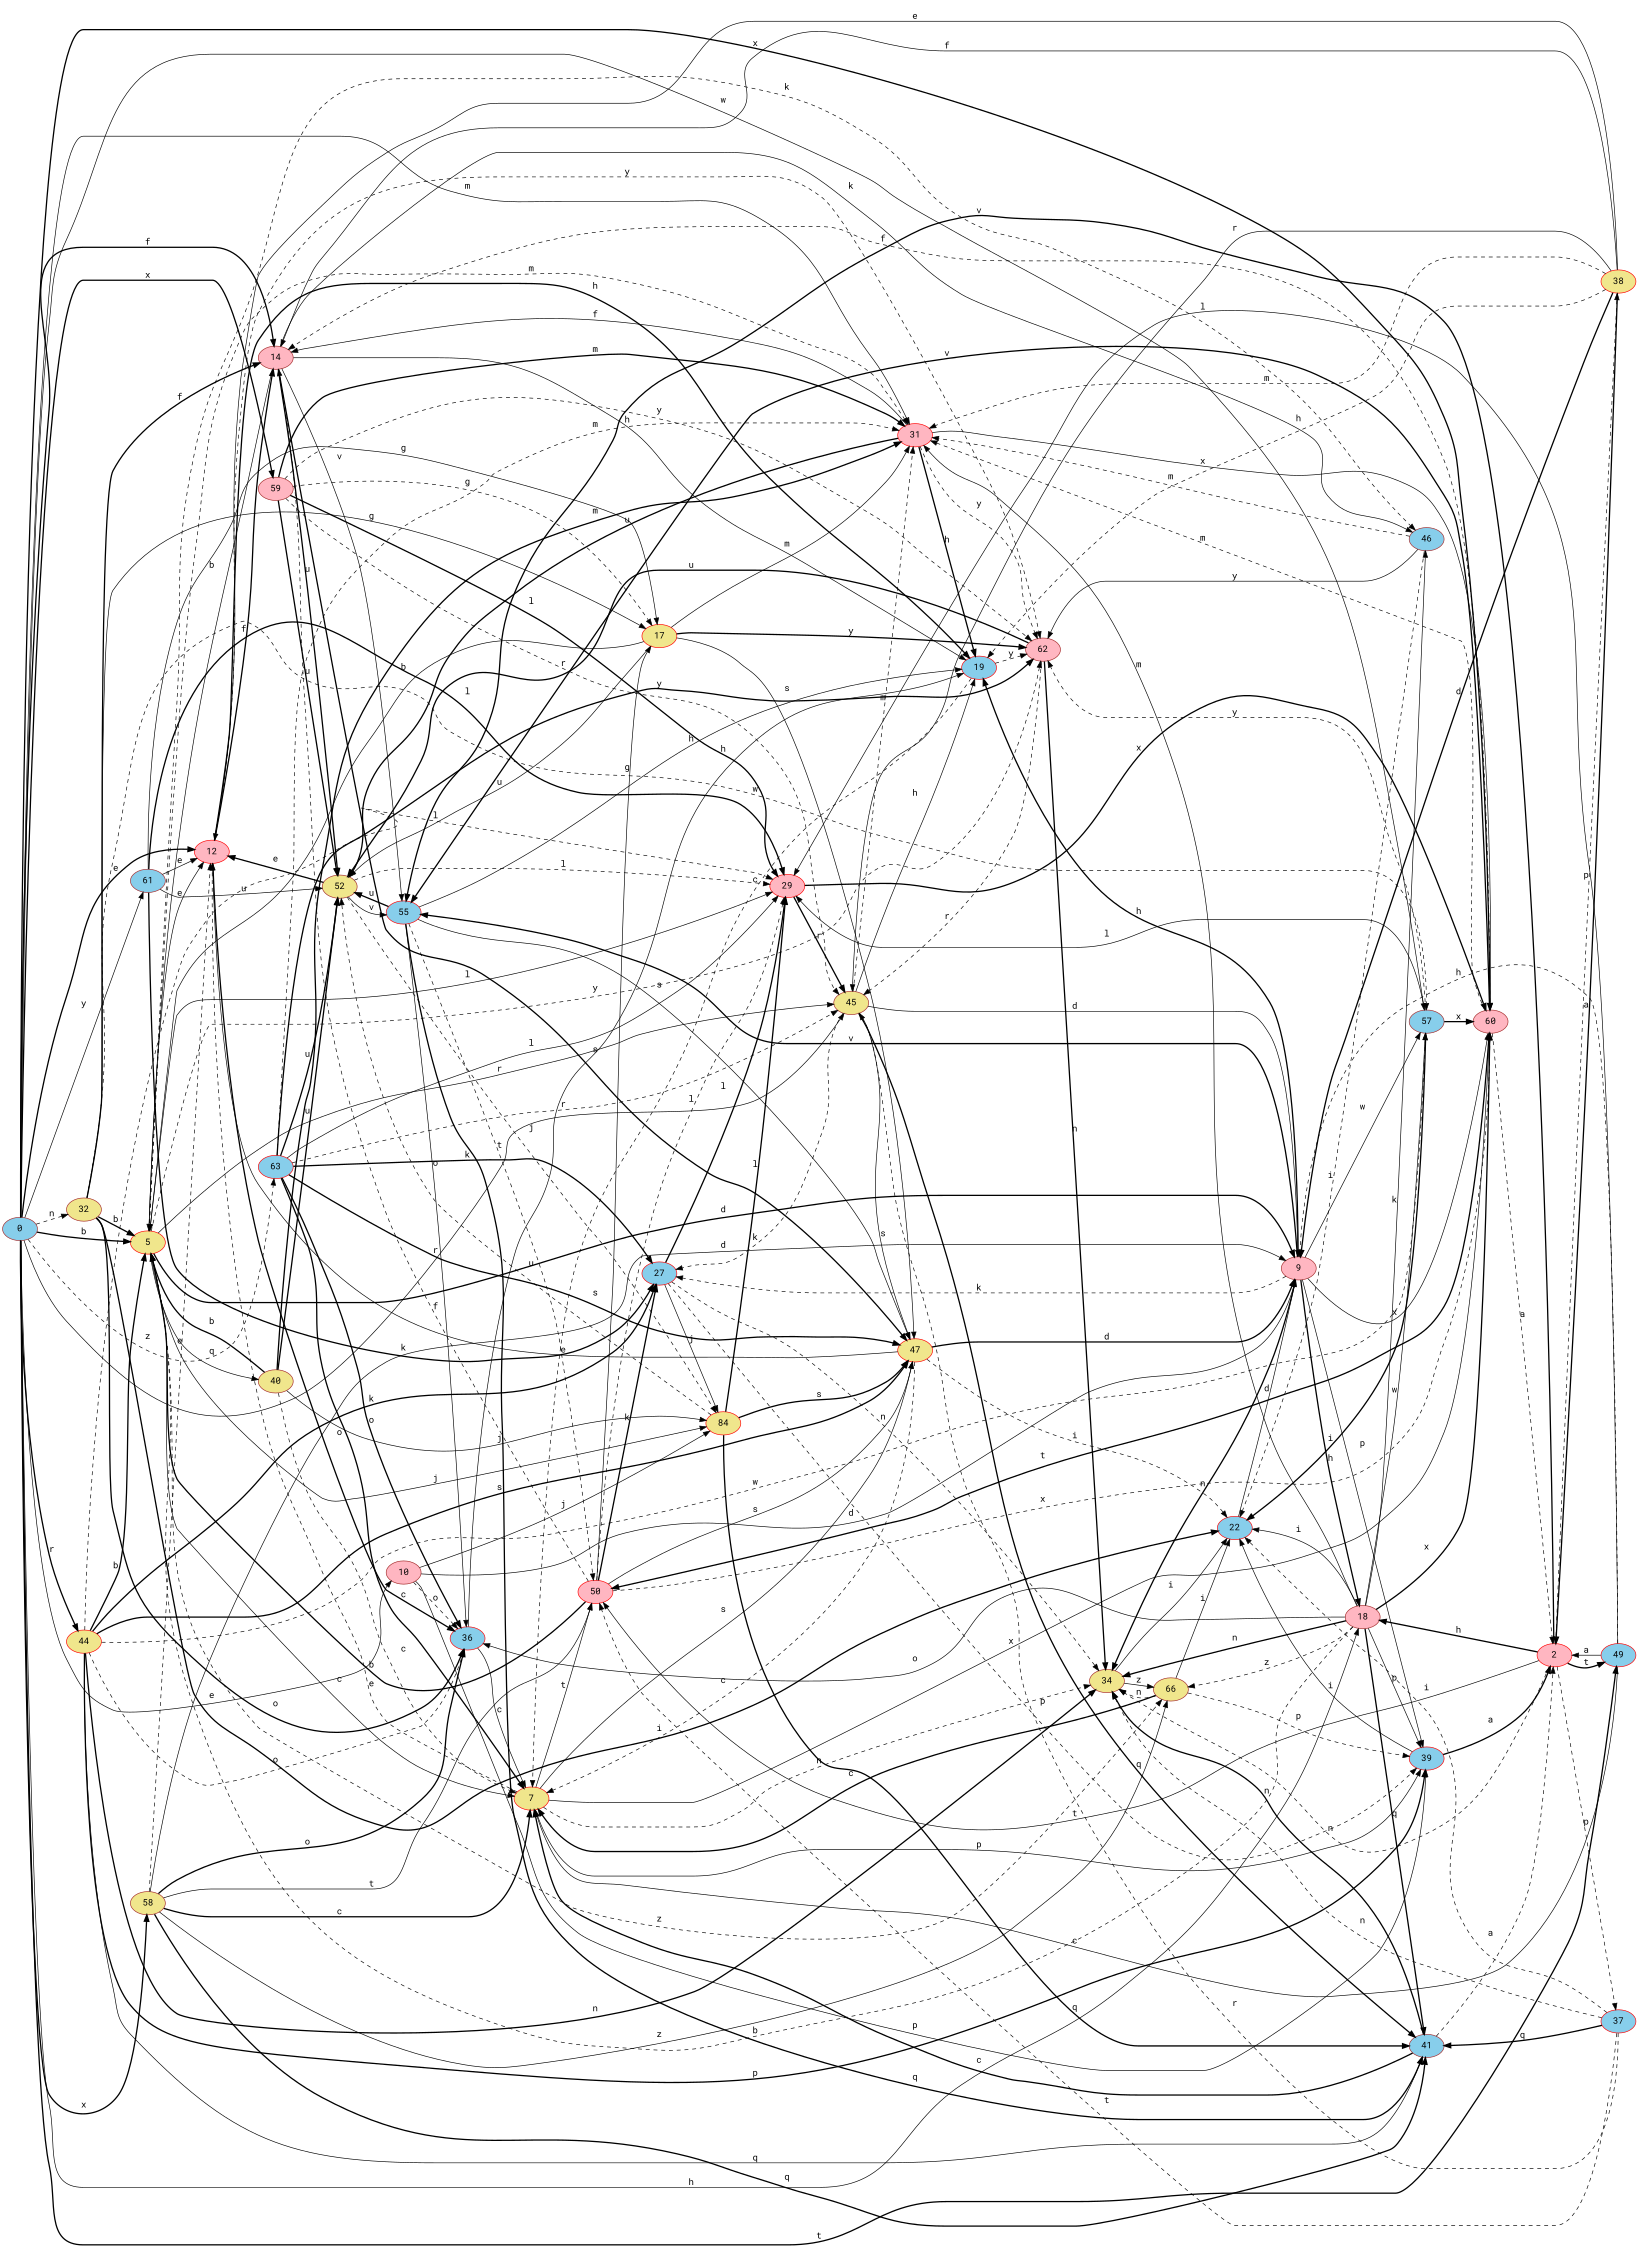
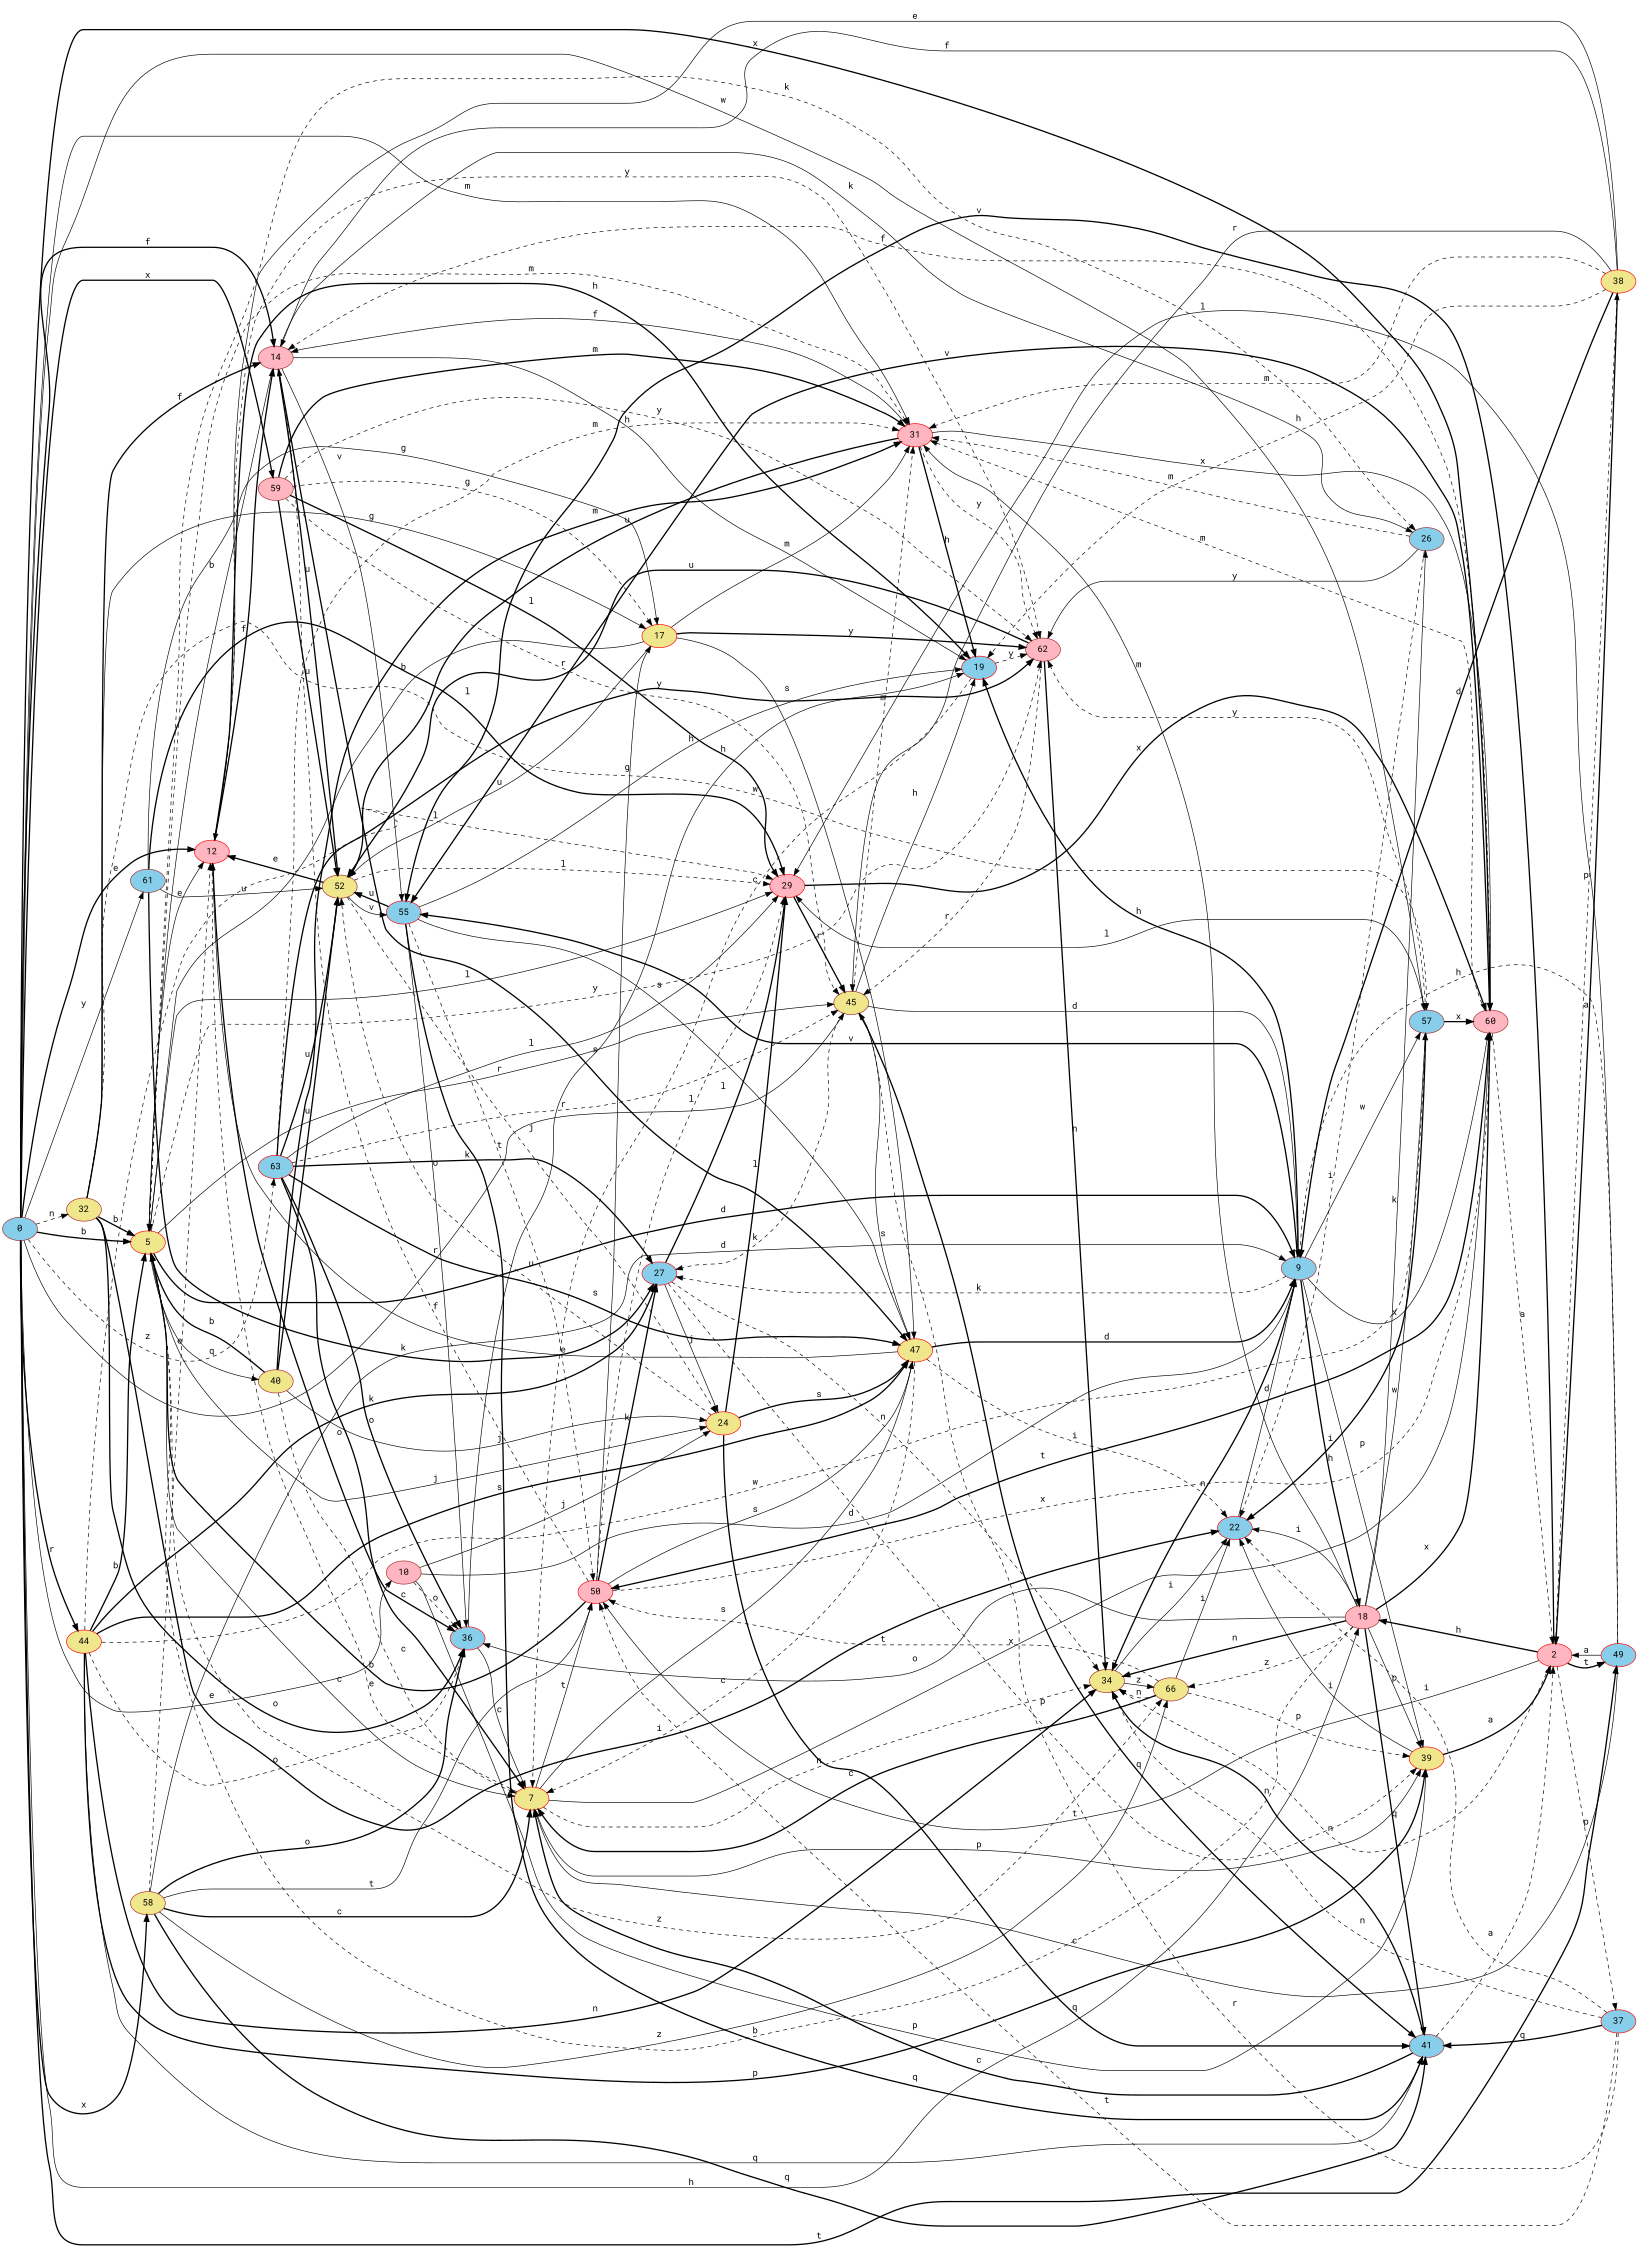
  strict digraph {
    fontname="Roboto Mono"
    rankdir=LR
    node [color=red fillcolor=khaki fontname="Roboto Mono" style=filled]
    edge [fontname="Roboto Mono" style=bold]
    0 [color=brown fillcolor=skyblue]
    5
    10 [color=brown fillcolor=lightpink]
    12 [fillcolor=lightpink]
    14 [color=brown fillcolor=lightpink]
    18 [color=brown fillcolor=lightpink]
    31 [fillcolor=lightpink]
    32 [color=brown]
    44
    45 [color=brown]
    49 [fillcolor=skyblue]
    57 [color=brown fillcolor=skyblue]
    58 [color=brown]
    59 [color=brown fillcolor=lightpink]
    60 [color=brown fillcolor=lightpink]
    61 [color=brown fillcolor=skyblue]
    63 [fillcolor=skyblue]
    7
-   9 [color=brown fillcolor=lightpink]
-   24 [label=84]
-   26 [color=brown fillcolor=skyblue label=46]
+   9 [color=brown fillcolor=skyblue]
+   24
+   26 [color=brown fillcolor=skyblue]
    29 [fillcolor=lightpink]
    40 [color=brown]
    62 [color=brown fillcolor=lightpink]
    66 [color=brown]
-   39 [fillcolor=skyblue]
+   39
    36 [fillcolor=skyblue]
    19 [fillcolor=skyblue]
    55 [fillcolor=skyblue]
    47
    52 [color=brown]
    34 [color=brown]
    22 [fillcolor=skyblue]
    41 [color=brown fillcolor=skyblue]
    17
    27 [fillcolor=skyblue]
    2 [fillcolor=lightpink]
    50 [fillcolor=lightpink]
    37 [fillcolor=skyblue]
    38
    0 -> 5 [label=b]
    0 -> 10 [label=e style=solid]
    0 -> 12 [label=e]
    0 -> 14 [label=f]
    0 -> 18 [label=h style=solid]
    0 -> 31 [label=m style=solid]
    0 -> 32 [label=n style=dashed]
    0 -> 44 [label=r]
    0 -> 45 [label=r style=solid]
    0 -> 49 [label=t]
    0 -> 57 [label=w style=solid]
    0 -> 58 [label=x]
    0 -> 59 [label=x]
    0 -> 60 [label=x]
    0 -> 61 [label=y style=solid]
    0 -> 63 [label=z style=dashed]
    5 -> 12 [label=e style=solid]
    5 -> 31 [label=m style=dashed]
    5 -> 45 [label=r style=solid]
    5 -> 7 [label=c style=solid]
    5 -> 9 [label=d]
    5 -> 24 [label=j style=solid]
    5 -> 26 [label=k style=dashed]
    5 -> 29 [label=l style=solid]
    5 -> 40 [label=q style=solid]
    5 -> 62 [label=y style=dashed]
    5 -> 66 [label=z style=dashed]
    10 -> 9 [label=d style=solid]
    10 -> 24 [label=j style=solid]
    10 -> 39 [label=p style=solid]
    10 -> 36 [label=o style=dashed]
    12 -> 14 [label=f]
    12 -> 62 [label=y style=dashed]
    12 -> 36 [label=o]
    12 -> 19 [label=h]
    14 -> 5 [label=b style=solid]
    14 -> 26 [label=k style=solid]
    14 -> 19 [label=h style=solid]
    14 -> 55 [label=v style=solid]
    14 -> 47 [label=s]
    14 -> 52 [label=u]
    18 -> 5 [label=b style=dashed]
    18 -> 31 [label=m style=solid]
    18 -> 57 [label=w style=solid]
    18 -> 60 [label=x]
    18 -> 26 [label=k style=solid]
    18 -> 66 [label=z style=dashed]
    18 -> 39 [label=p style=solid]
    18 -> 36 [label=o style=solid]
    18 -> 34 [label=n]
    18 -> 22 [label=i style=solid]
    18 -> 41 [label=q]
    31 -> 14 [label=f style=solid]
    31 -> 60 [label=x style=solid]
    31 -> 62 [label=y style=dashed]
    31 -> 19 [label=h]
    31 -> 52 [label=u]
    32 -> 5 [label=b]
    32 -> 14 [label=f]
    32 -> 57 [label=w style=dashed]
    32 -> 36 [label=o]
    32 -> 22 [label=i]
    32 -> 17 [label=g style=solid]
    44 -> 5 [label=b]
    44 -> 57 [label=w style=dashed]
    44 -> 29 [label=l style=dashed]
    44 -> 39 [label=p]
    44 -> 36 [label=o style=dashed]
    44 -> 47 [label=s]
    44 -> 34 [label=n]
    44 -> 41 [label=q style=solid]
    44 -> 27 [label=k]
    45 -> 31 [label=m style=dashed]
    45 -> 9 [label=d style=solid]
    45 -> 19 [label=h style=solid]
    45 -> 47 [label=s style=solid]
    45 -> 41 [label=q]
    45 -> 27 [label=k style=dashed]
    49 -> 7 [label=c style=solid]
    49 -> 9 [label=h style=dashed]
    49 -> 29 [label=l style=solid]
    49 -> 2 [label=a style=solid]
    57 -> 60 [label=x]
    57 -> 29 [label=l style=solid]
    57 -> 62 [label=y style=dashed]
    57 -> 22 [label=i]
    58 -> 12 [label=e style=dashed]
    58 -> 7 [label=c]
    58 -> 9 [label=d style=solid]
    58 -> 66 [label=z style=solid]
    58 -> 36 [label=o]
    58 -> 41 [label=q]
    58 -> 50 [label=t style=solid]
    59 -> 31 [label=m]
    59 -> 45 [label=r style=dashed]
    59 -> 29 [label=l]
    59 -> 62 [label=y style=dashed]
    59 -> 52 [label=u]
    59 -> 17 [label=g style=dashed]
    60 -> 14 [label=f style=dashed]
    60 -> 31 [label=m style=dashed]
    60 -> 55 [label=v]
    60 -> 2 [label=a style=dashed]
    60 -> 50 [label=t]
-   61 -> 12 [label=e style=solid]
    61 -> 29 [label=l]
    61 -> 52 [label=u style=solid]
    61 -> 17 [label=g style=solid]
    61 -> 27 [label=k]
    63 -> 31 [label=m style=dashed]
    63 -> 45 [label=r style=dashed]
    63 -> 7 [label=c]
    63 -> 29 [label=l style=solid]
    63 -> 62 [label=y]
    63 -> 36 [label=o]
    63 -> 47 [label=s]
    63 -> 52 [label=u]
    63 -> 27 [label=k]
    7 -> 12 [label=e style=dashed]
    7 -> 60 [label=x style=solid]
    7 -> 39 [label=p style=solid]
    7 -> 47 [label=s style=solid]
    7 -> 34 [label=n style=dashed]
    7 -> 50 [label=t style=solid]
    9 -> 18 [label=h]
    9 -> 57 [label=w style=solid]
    9 -> 60 [label=x style=solid]
    9 -> 39 [label=p style=solid]
    9 -> 19 [label=h]
    9 -> 55 [label=v]
    9 -> 34 [label=n]
    9 -> 27 [label=k style=dashed]
    24 -> 29 [label=l]
    24 -> 47 [label=s]
    24 -> 52 [label=u style=dashed]
    24 -> 41 [label=q]
    26 -> 31 [label=m style=dashed]
    26 -> 62 [label=y style=solid]
    26 -> 22 [label=i style=dashed]
    29 -> 45 [label=r]
    29 -> 60 [label=x]
    40 -> 5 [label=b]
    40 -> 31 [label=m]
    40 -> 7 [label=c style=dashed]
    40 -> 24 [label=j style=solid]
    40 -> 52 [label=u]
    62 -> 45 [label=r style=dashed]
    62 -> 52 [label=u]
    62 -> 34 [label=n]
    66 -> 7 [label=c]
    66 -> 39 [label=p style=dashed]
    66 -> 34 [label=n style=dashed]
    66 -> 22 [label=i style=solid]
+   66 -> 50 [label=t style=dashed]
    39 -> 22 [label=i style=solid]
    39 -> 2 [label=a]
    36 -> 7 [label=c style=solid]
    36 -> 19 [label=h style=solid]
    19 -> 7 [label=c style=dashed]
    19 -> 62 [label=y style=dashed]
    55 -> 36 [label=o style=solid]
    55 -> 19 [label=h style=solid]
    55 -> 47 [label=s style=solid]
    55 -> 52 [label=u]
    55 -> 41 [label=q]
    55 -> 50 [label=t style=dashed]
    47 -> 12 [label=e style=solid]
    47 -> 7 [label=c style=dashed]
    47 -> 9 [label=d]
    47 -> 22 [label=i style=dashed]
    52 -> 12 [label=e]
    52 -> 24 [label=j style=dashed]
    52 -> 29 [label=l style=dashed]
    52 -> 55 [label=v style=solid]
    34 -> 66 [label=z style=solid]
    34 -> 22 [label=i style=solid]
    22 -> 9 [label=d style=solid]
    41 -> 7 [label=c]
    41 -> 34 [label=n]
    41 -> 2 [label=a style=dashed]
    17 -> 5 [label=b style=solid]
    17 -> 31 [label=m style=solid]
    17 -> 62 [label=y]
    17 -> 47 [label=s style=solid]
    17 -> 52 [label=u style=solid]
    27 -> 24 [label=j style=solid]
    27 -> 29 [label=l]
    27 -> 39 [label=p style=dashed]
    27 -> 34 [label=n style=dashed]
    2 -> 18 [label=h]
    2 -> 49 [label=t]
    2 -> 55 [label=v]
    2 -> 34 [label=n style=dashed]
    2 -> 50 [label=t style=solid]
    2 -> 37 [label=p style=dashed]
    2 -> 38 [label=p style=dashed]
    50 -> 5 [label=b]
    50 -> 14 [label=f style=dashed]
    50 -> 60 [label=x style=dashed]
    50 -> 29 [label=l style=dashed]
    50 -> 47 [label=s style=solid]
    50 -> 17 [label=g style=solid]
    50 -> 27 [label=k]
    37 -> 45 [label=r style=dashed]
    37 -> 34 [label=n style=dashed]
    37 -> 22 [label=i style=dashed]
    37 -> 41 [label=q]
    37 -> 50 [label=t style=dashed]
    38 -> 12 [label=e style=solid]
    38 -> 14 [label=f style=solid]
    38 -> 31 [label=m style=dashed]
    38 -> 45 [label=r style=solid]
    38 -> 9 [label=d]
    38 -> 19 [label=h style=dashed]
    38 -> 2 [label=a]
  }
